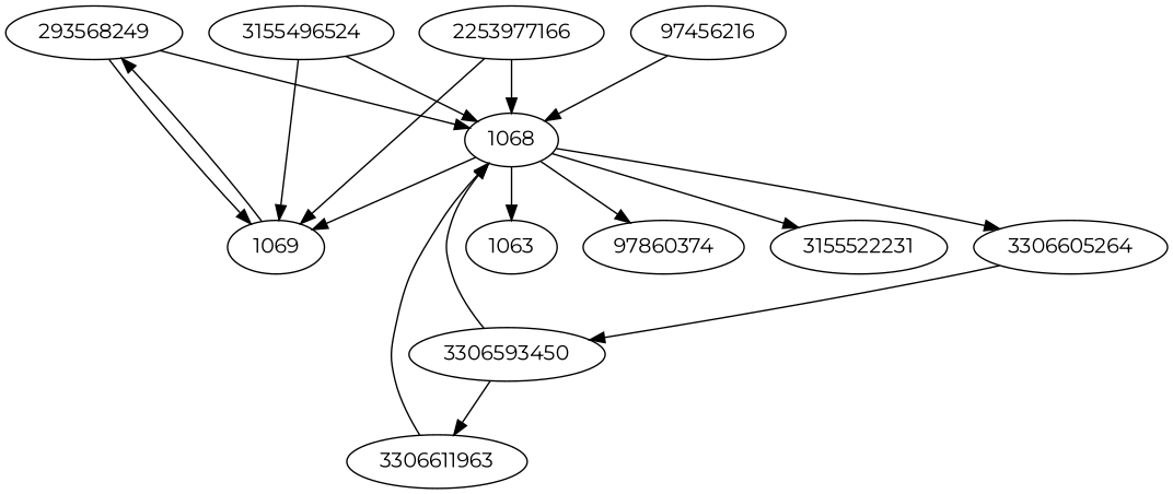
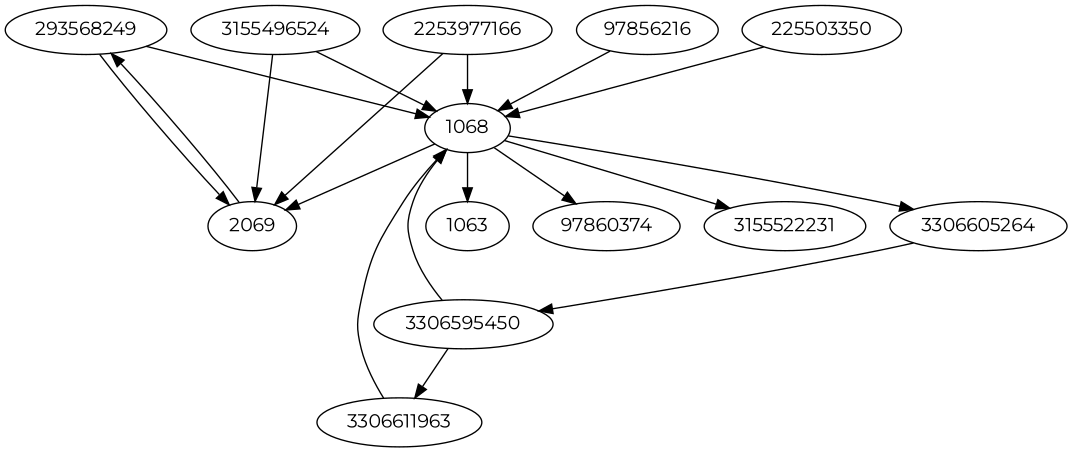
  strict digraph {
    fontname=Montserrat
    node [fontname=Montserrat]
    edge [fontname=Montserrat]
    n1 [label=293568249]
-   1069
+   1069 [label=2069]
    1068
    3155522231
    3306605264
    1063
    97860374
-   3306593450
+   3306593450 [label=3306595450]
    3306611963
    3155496524
    2253977166
-   97856216 [label=97456216]
+   97856216
+   225503350
    n1 -> 1069
    n1 -> 1068
    1069 -> n1
    1068 -> 1069
    1068 -> 3155522231
    1068 -> 3306605264
    1068 -> 1063
    1068 -> 97860374
    3306605264 -> 3306593450
    3306593450 -> 1068
    3306593450 -> 3306611963
    3306611963 -> 1068
    3155496524 -> 1069
    3155496524 -> 1068
    2253977166 -> 1069
    2253977166 -> 1068
    97856216 -> 1068
+   225503350 -> 1068
  }
